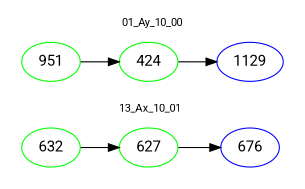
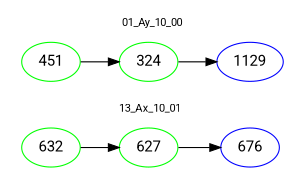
  digraph {
    fontname=Roboto
    rankdir=LR
    node [color=green fontname=Roboto]
    edge [color=black fontname=Roboto]
    n1 [label=632]
    n2 [label=627]
    n3 [color=blue label=676]
-   n4 [label=951]
-   n5 [label=424]
+   n4 [label=451]
+   n5 [label=324]
    n6 [color=blue label=1129]
    subgraph cluster_1 {
      color=white
      fontsize=10
      label="13_Ax_10_01"
      n1
      n2
      n3
    }
    subgraph cluster_2 {
      color=white
      fontsize=10
      label="01_Ay_10_00"
      n4
      n5
      n6
    }
    n1 -> n2
    n2 -> n3
    n4 -> n5
    n5 -> n6
  }
